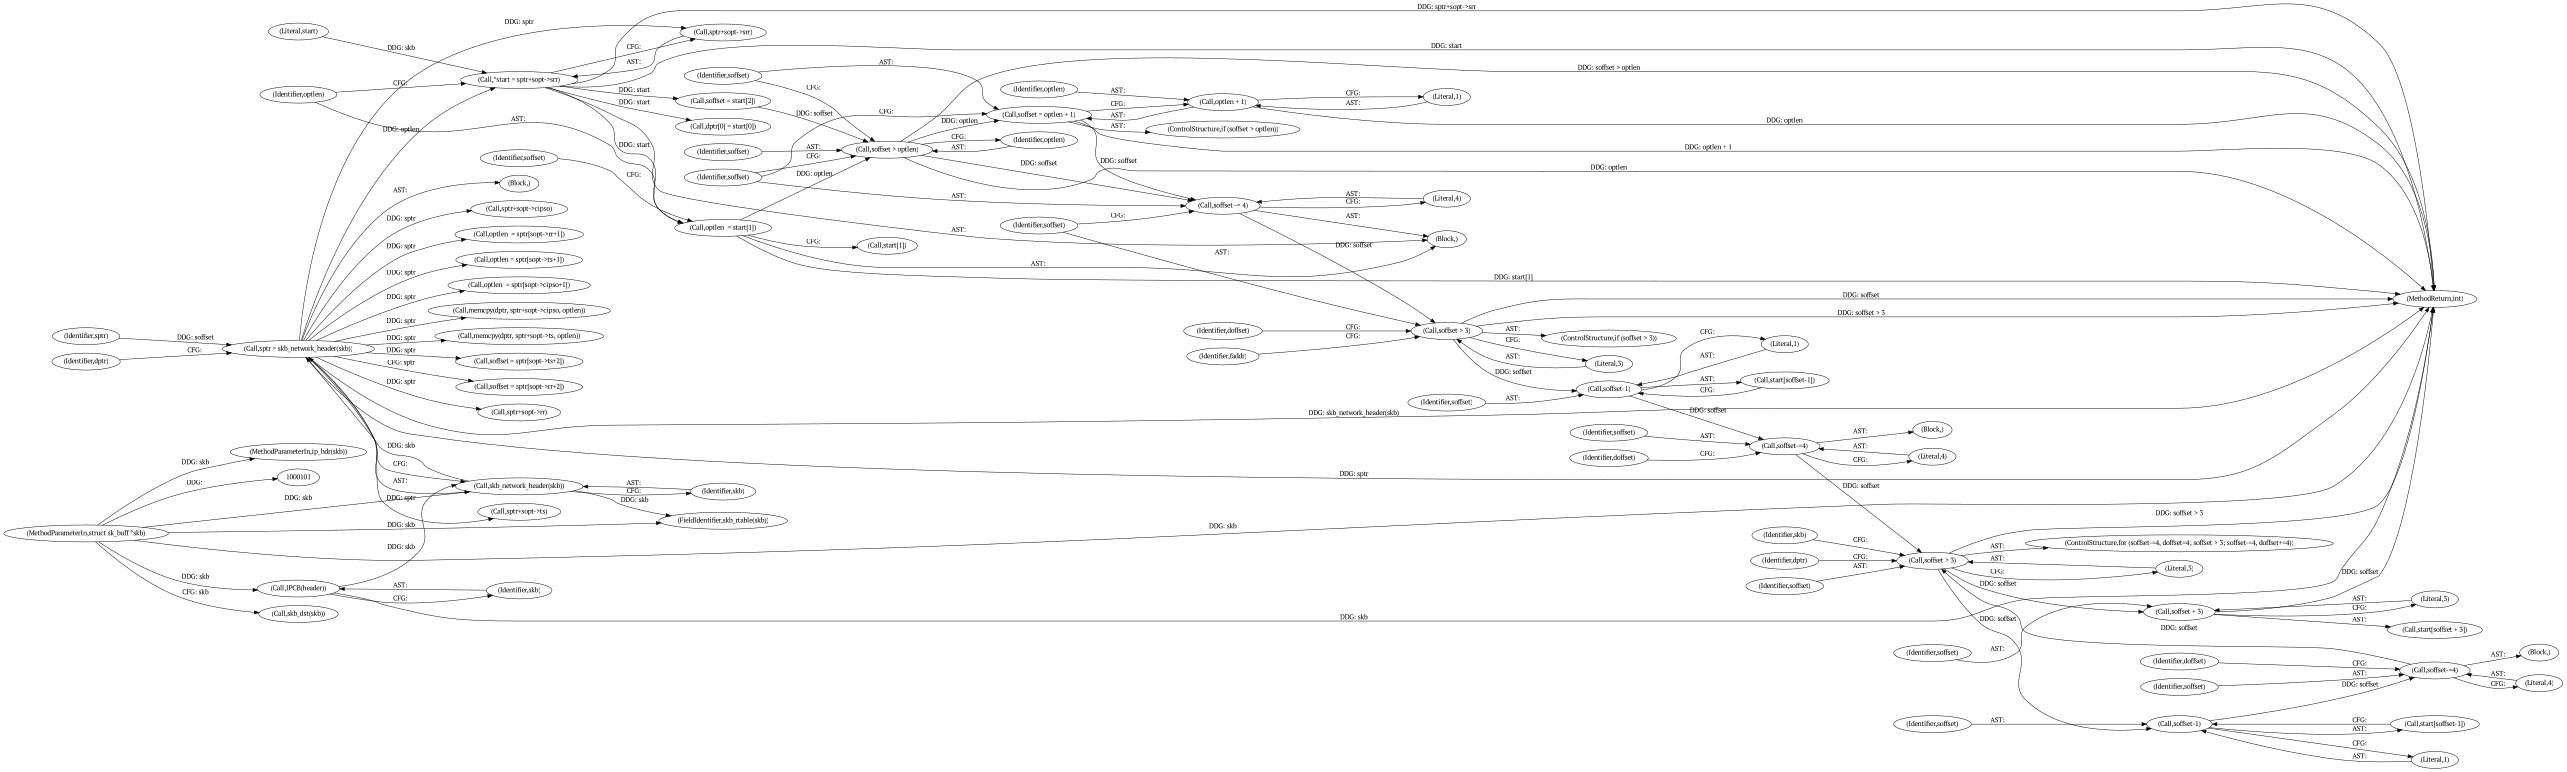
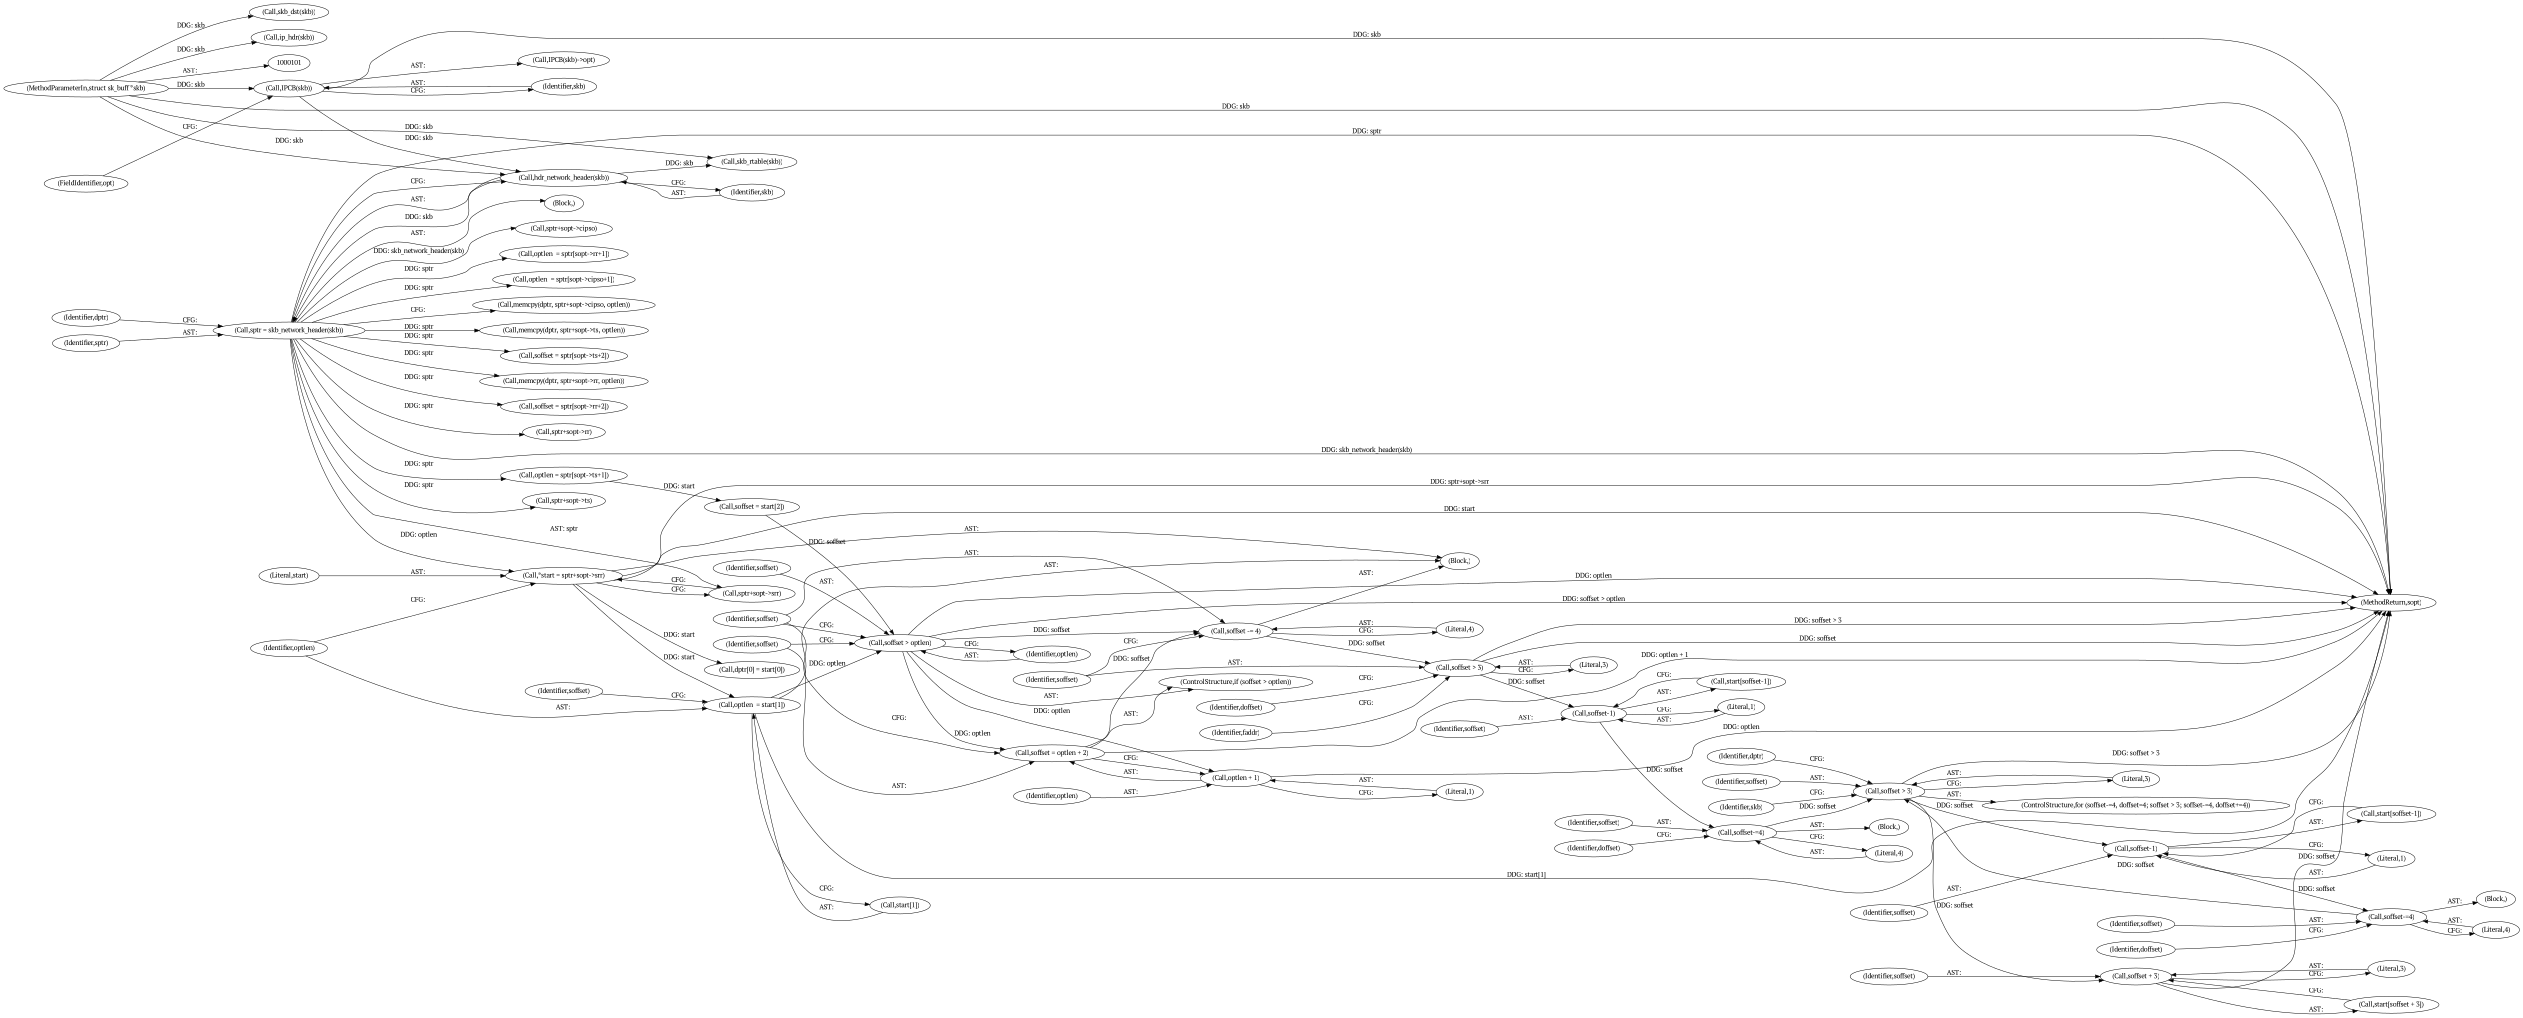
  digraph {
    fontname="PT Serif"
    rankdir=LR
    node [fontname="PT Serif"]
    edge [fontname="PT Serif"]
    n1 [label="(Call,optlen  = start[1])"]
    n2 [label="(Call,soffset > optlen)"]
-   n3 [label="(MethodReturn,int)"]
+   n3 [label="(MethodReturn,sopt)"]
    n4 [label="(Block,)"]
    n5 [label="(Call,start[1])"]
-   n6 [label="(Call,soffset = optlen + 1)"]
+   n6 [label="(Call,soffset = optlen + 2)"]
    n7 [label="(Call,soffset -= 4)"]
    n8 [label="(Call,optlen + 1)"]
    n9 [label="(Identifier,optlen)"]
    n10 [label="(ControlStructure,if (soffset > optlen))"]
    n11 [label="(Call,*start = sptr+sopt->srr)"]
    n12 [label="(Call,sptr+sopt->srr)"]
    n13 [label="(Call,dptr[0] = start[0])"]
    n14 [label="(Call,soffset = start[2])"]
    n15 [label="(Call,sptr = skb_network_header(skb))"]
-   n16 [label="(Call,skb_network_header(skb))"]
+   n16 [label="(Call,hdr_network_header(skb))"]
    n17 [label="(Call,sptr+sopt->ts)"]
    n18 [label="(Block,)"]
    n19 [label="(Call,sptr+sopt->cipso)"]
    n20 [label="(Call,optlen  = sptr[sopt->rr+1])"]
    n21 [label="(Call,optlen = sptr[sopt->ts+1])"]
    n22 [label="(Call,optlen  = sptr[sopt->cipso+1])"]
    n23 [label="(Call,memcpy(dptr, sptr+sopt->cipso, optlen))"]
    n24 [label="(Call,memcpy(dptr, sptr+sopt->ts, optlen))"]
    n25 [label="(Call,soffset = sptr[sopt->ts+2])"]
+   n26 [label="(Call,memcpy(dptr, sptr+sopt->rr, optlen))"]
    n27 [label="(Call,soffset = sptr[sopt->rr+2])"]
    n28 [label="(Call,sptr+sopt->rr)"]
    n29 [label="(Identifier,skb)"]
-   n30 [label="(FieldIdentifier,skb_rtable(skb))"]
-   n31 [label="(Call,IPCB(header))"]
+   n30 [label="(Call,skb_rtable(skb))"]
+   n31 [label="(Call,IPCB(skb))"]
+   n32 [label="(Call,IPCB(skb)->opt)"]
    n33 [label="(Identifier,skb)"]
    n34 [label="(MethodParameterIn,struct sk_buff *skb)"]
    n35 [label="(Call,skb_dst(skb))"]
-   n36 [label="(MethodParameterIn,ip_hdr(skb))"]
+   n36 [label="(Call,ip_hdr(skb))"]
    1000101
    n38 [label="(Call,soffset > 3)"]
    n39 [label="(Literal,4)"]
    n40 [label="(Literal,1)"]
    n41 [label="(Call,soffset-1)"]
-   n42 [label="(ControlStructure,if (soffset > 3))"]
    n43 [label="(Literal,3)"]
    n44 [label="(Call,soffset-=4)"]
    n45 [label="(Literal,1)"]
    n46 [label="(Call,start[soffset-1])"]
    n47 [label="(Call,soffset > 3)"]
    n48 [label="(Block,)"]
    n49 [label="(Literal,4)"]
    n50 [label="(Call,soffset-1)"]
    n51 [label="(Call,soffset + 3)"]
    n52 [label="(Literal,3)"]
    n53 [label="(ControlStructure,for (soffset-=4, doffset=4; soffset > 3; soffset-=4, doffset+=4))"]
    n54 [label="(Call,soffset-=4)"]
    n55 [label="(Literal,1)"]
    n56 [label="(Call,start[soffset-1])"]
    n57 [label="(Call,start[soffset + 3])"]
    n58 [label="(Literal,3)"]
    n59 [label="(Block,)"]
    n60 [label="(Literal,4)"]
+   n61 [label="(FieldIdentifier,opt)"]
    n62 [label="(Identifier,doffset)"]
    n63 [label="(Identifier,dptr)"]
    n64 [label="(Identifier,doffset)"]
    n65 [label="(Identifier,dptr)"]
    n66 [label="(Identifier,faddr)"]
    n67 [label="(Identifier,soffset)"]
    n68 [label="(Identifier,soffset)"]
    n69 [label="(Identifier,soffset)"]
    n70 [label="(Identifier,soffset)"]
    n71 [label="(Identifier,soffset)"]
    n72 [label="(Identifier,soffset)"]
    n73 [label="(Identifier,soffset)"]
    n74 [label="(Identifier,optlen)"]
    n75 [label="(Identifier,soffset)"]
    n76 [label="(Identifier,soffset)"]
    n77 [label="(Identifier,sptr)"]
    n78 [label="(Literal,start)"]
    n79 [label="(Identifier,skb)"]
    n80 [label="(Identifier,soffset)"]
    n81 [label="(Identifier,optlen)"]
    n82 [label="(Identifier,doffset)"]
    n83 [label="(Identifier,soffset)"]
    n1 -> n2 [label="DDG: optlen"]
    n1 -> n3 [label="DDG: start[1]"]
    n1 -> n4 [label="AST: "]
    n1 -> n5 [label="CFG: "]
    n2 -> n3 [label="DDG: optlen"]
    n2 -> n3 [label="DDG: soffset > optlen"]
    n2 -> n6 [label="DDG: optlen"]
    n2 -> n7 [label="DDG: soffset"]
+   n2 -> n8 [label="DDG: optlen"]
    n2 -> n9 [label="CFG: "]
+   n2 -> n10 [label="AST: "]
+   n5 -> n1 [label="AST: "]
    n6 -> n3 [label="DDG: optlen + 1"]
    n6 -> n7 [label="DDG: soffset"]
    n6 -> n8 [label="CFG: "]
    n6 -> n10 [label="AST: "]
    n7 -> n4 [label="AST: "]
    n7 -> n38 [label="DDG: soffset"]
    n7 -> n39 [label="CFG: "]
    n8 -> n3 [label="DDG: optlen"]
    n8 -> n6 [label="AST: "]
    n8 -> n40 [label="CFG: "]
    n9 -> n2 [label="AST: "]
    n11 -> n1 [label="DDG: start"]
    n11 -> n3 [label="DDG: sptr+sopt->srr"]
    n11 -> n3 [label="DDG: start"]
    n11 -> n4 [label="AST: "]
    n11 -> n12 [label="CFG: "]
    n11 -> n13 [label="DDG: start"]
-   n11 -> n14 [label="DDG: start"]
-   n12 -> n11 [label="AST: "]
+   n21 -> n14 [label="DDG: start"]
+   n12 -> n11 [label="CFG: "]
    n14 -> n2 [label="DDG: soffset"]
    n15 -> n3 [label="DDG: skb_network_header(skb)"]
    n15 -> n3 [label="DDG: sptr"]
    n15 -> n11 [label="DDG: optlen"]
-   n15 -> n12 [label="DDG: sptr"]
+   n15 -> n12 [label="AST: sptr"]
    n15 -> n16 [label="CFG: "]
    n15 -> n17 [label="DDG: sptr"]
    n15 -> n18 [label="AST: "]
-   n15 -> n19 [label="DDG: sptr"]
+   n15 -> n19 [label="DDG: skb_network_header(skb)"]
    n15 -> n20 [label="DDG: sptr"]
    n15 -> n21 [label="DDG: sptr"]
    n15 -> n22 [label="DDG: sptr"]
-   n15 -> n23 [label="DDG: sptr"]
+   n15 -> n23 [label="CFG: "]
    n15 -> n24 [label="DDG: sptr"]
    n15 -> n25 [label="DDG: sptr"]
-   n15 -> n27 [label="CFG: sptr"]
+   n15 -> n26 [label="DDG: sptr"]
+   n15 -> n27 [label="DDG: sptr"]
    n15 -> n28 [label="DDG: sptr"]
    n16 -> n15 [label="AST: "]
    n16 -> n15 [label="DDG: skb"]
    n16 -> n29 [label="CFG: "]
    n16 -> n30 [label="DDG: skb"]
    n29 -> n16 [label="AST: "]
    n31 -> n3 [label="DDG: skb"]
    n31 -> n16 [label="DDG: skb"]
+   n31 -> n32 [label="AST: "]
    n31 -> n33 [label="CFG: "]
    n33 -> n31 [label="AST: "]
    n34 -> n3 [label="DDG: skb"]
    n34 -> n16 [label="DDG: skb"]
    n34 -> n30 [label="DDG: skb"]
    n34 -> n31 [label="DDG: skb"]
-   n34 -> n35 [label="CFG: skb"]
+   n34 -> n35 [label="DDG: skb"]
    n34 -> n36 [label="DDG: skb"]
-   n34 -> 1000101 [label="DDG: "]
+   n34 -> 1000101 [label="AST: "]
    n38 -> n3 [label="DDG: soffset"]
    n38 -> n3 [label="DDG: soffset > 3"]
    n38 -> n41 [label="DDG: soffset"]
-   n38 -> n42 [label="AST: "]
    n38 -> n43 [label="CFG: "]
    n39 -> n7 [label="AST: "]
    n40 -> n8 [label="AST: "]
    n41 -> n44 [label="DDG: soffset"]
    n41 -> n45 [label="CFG: "]
    n41 -> n46 [label="AST: "]
    n43 -> n38 [label="AST: "]
    n44 -> n47 [label="DDG: soffset"]
    n44 -> n48 [label="AST: "]
    n44 -> n49 [label="CFG: "]
    n45 -> n41 [label="AST: "]
    n46 -> n41 [label="CFG: "]
    n47 -> n3 [label="DDG: soffset > 3"]
    n47 -> n50 [label="DDG: soffset"]
    n47 -> n51 [label="DDG: soffset"]
    n47 -> n52 [label="CFG: "]
    n47 -> n53 [label="AST: "]
    n49 -> n44 [label="AST: "]
    n50 -> n54 [label="DDG: soffset"]
    n50 -> n55 [label="CFG: "]
    n50 -> n56 [label="AST: "]
    n51 -> n3 [label="DDG: soffset"]
    n51 -> n57 [label="AST: "]
    n51 -> n58 [label="CFG: "]
    n52 -> n47 [label="AST: "]
    n54 -> n47 [label="DDG: soffset"]
    n54 -> n59 [label="AST: "]
    n54 -> n60 [label="CFG: "]
    n55 -> n50 [label="AST: "]
    n56 -> n50 [label="CFG: "]
+   n57 -> n51 [label="CFG: "]
    n58 -> n51 [label="AST: "]
    n60 -> n54 [label="AST: "]
+   n61 -> n31 [label="CFG: "]
    n62 -> n38 [label="CFG: "]
    n63 -> n15 [label="CFG: "]
    n64 -> n54 [label="CFG: "]
    n65 -> n47 [label="CFG: "]
    n66 -> n38 [label="CFG: "]
    n67 -> n41 [label="AST: "]
    n68 -> n2 [label="CFG: "]
    n68 -> n6 [label="AST: "]
    n69 -> n50 [label="AST: "]
    n70 -> n2 [label="AST: "]
    n71 -> n2 [label="CFG: "]
    n71 -> n6 [label="CFG: "]
    n71 -> n7 [label="AST: "]
    n72 -> n44 [label="AST: "]
    n73 -> n47 [label="AST: "]
    n74 -> n8 [label="AST: "]
    n75 -> n7 [label="CFG: "]
    n75 -> n38 [label="AST: "]
    n76 -> n51 [label="AST: "]
-   n77 -> n15 [label="DDG: soffset"]
-   n78 -> n11 [label="DDG: skb"]
+   n77 -> n15 [label="AST: "]
+   n78 -> n11 [label="AST: "]
    n79 -> n47 [label="CFG: "]
    n80 -> n54 [label="AST: "]
    n81 -> n1 [label="AST: "]
    n81 -> n11 [label="CFG: "]
    n82 -> n44 [label="CFG: "]
    n83 -> n1 [label="CFG: "]
  }
